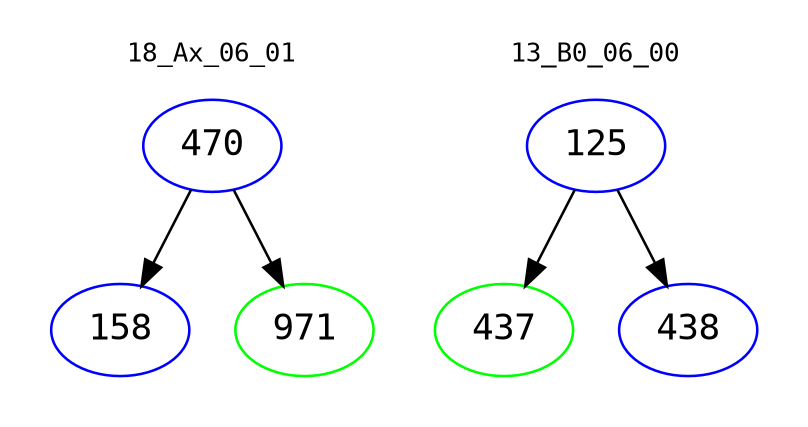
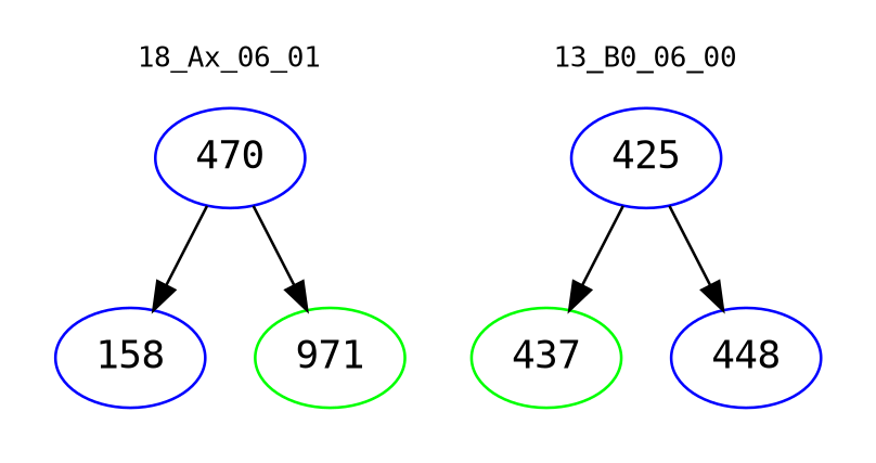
  digraph {
    fontname="DejaVu Sans Mono"
    node [color=blue fontname="DejaVu Sans Mono"]
    edge [color=black fontname="DejaVu Sans Mono"]
    n1 [label=470]
    n2 [label=158]
    n3 [color=green label=971]
-   n4 [label=125]
+   n4 [label=425]
    n5 [color=green label=437]
-   n6 [label=438]
+   n6 [label=448]
    subgraph cluster_1 {
      color=white
      fontsize=10
      label="18_Ax_06_01"
      n1
      n2
      n3
    }
    subgraph cluster_2 {
      color=white
      fontsize=10
      label="13_B0_06_00"
      n4
      n5
      n6
    }
    n1 -> n2
    n1 -> n3
    n4 -> n5
    n4 -> n6
  }
